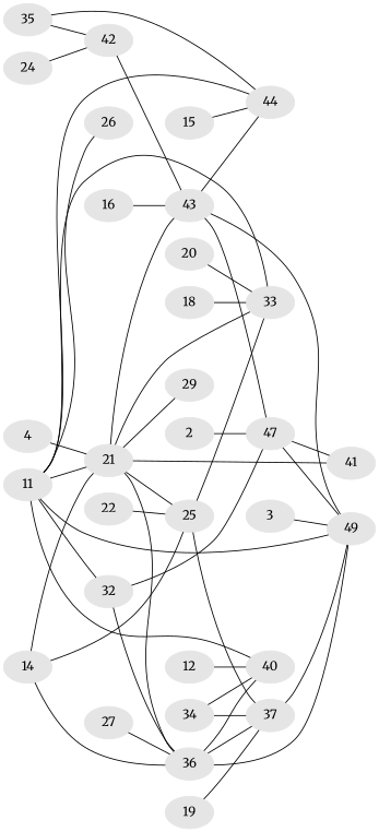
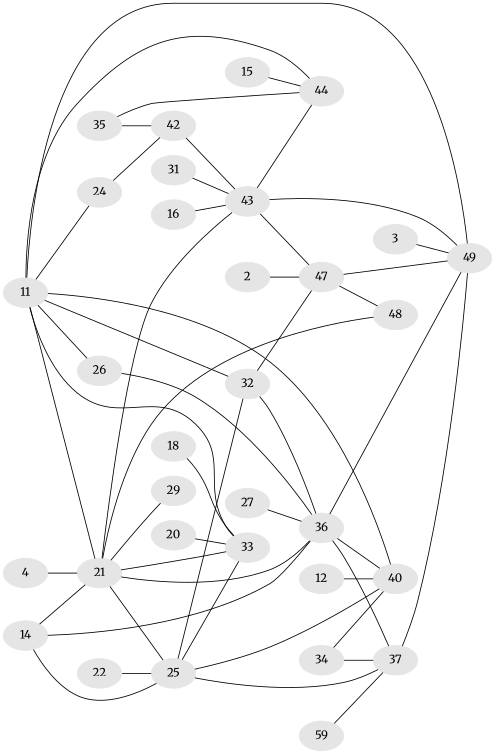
  graph {
    fontname=Merriweather
    rankdir=LR
    node [color=gray90 fontname=Merriweather style=filled]
    edge [fontname=Merriweather weight=1.0]
    2
    47
    49
-   48 [label=41]
+   48
    3
    4
    21
    33
    25
    36
    43
    29
    11
    24
    26
    32
    40
    44
    42
    12
    14
    37
    15
    16
    18
-   19
+   19 [label=59]
    20
    22
    27
+   31
    34
    35
    2 -- 47
    47 -- 49
    47 -- 48
    3 -- 49
    4 -- 21
    21 -- 48
    21 -- 33
    21 -- 25 [weight=2.0]
    21 -- 36
    21 -- 43
    21 -- 29
    25 -- 33
+   25 -- 32
+   25 -- 40
    25 -- 37
    36 -- 49
    36 -- 40
    36 -- 37
    43 -- 47
    43 -- 49
    43 -- 44
    11 -- 49
    11 -- 21
    11 -- 33
+   11 -- 24
    11 -- 26
    11 -- 32
    11 -- 40
    11 -- 44
    24 -- 42
+   26 -- 36
    32 -- 47 [weight=3.0]
    32 -- 36
    42 -- 43
    12 -- 40
    14 -- 21
    14 -- 25
    14 -- 36
    37 -- 49
    15 -- 44
    16 -- 43
    18 -- 33
    19 -- 37
    20 -- 33
    22 -- 25
    27 -- 36
+   31 -- 43
    34 -- 40
    34 -- 37 [weight=2.0]
    35 -- 44
    35 -- 42 [weight=2.0]
  }
